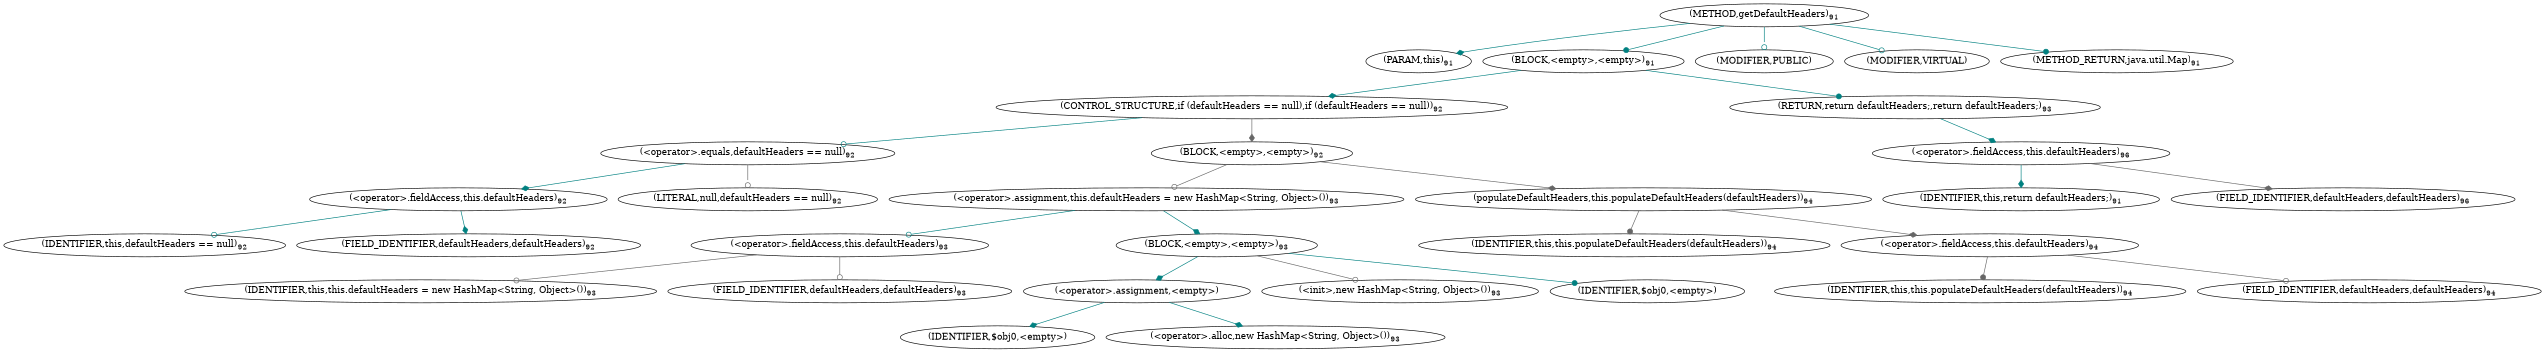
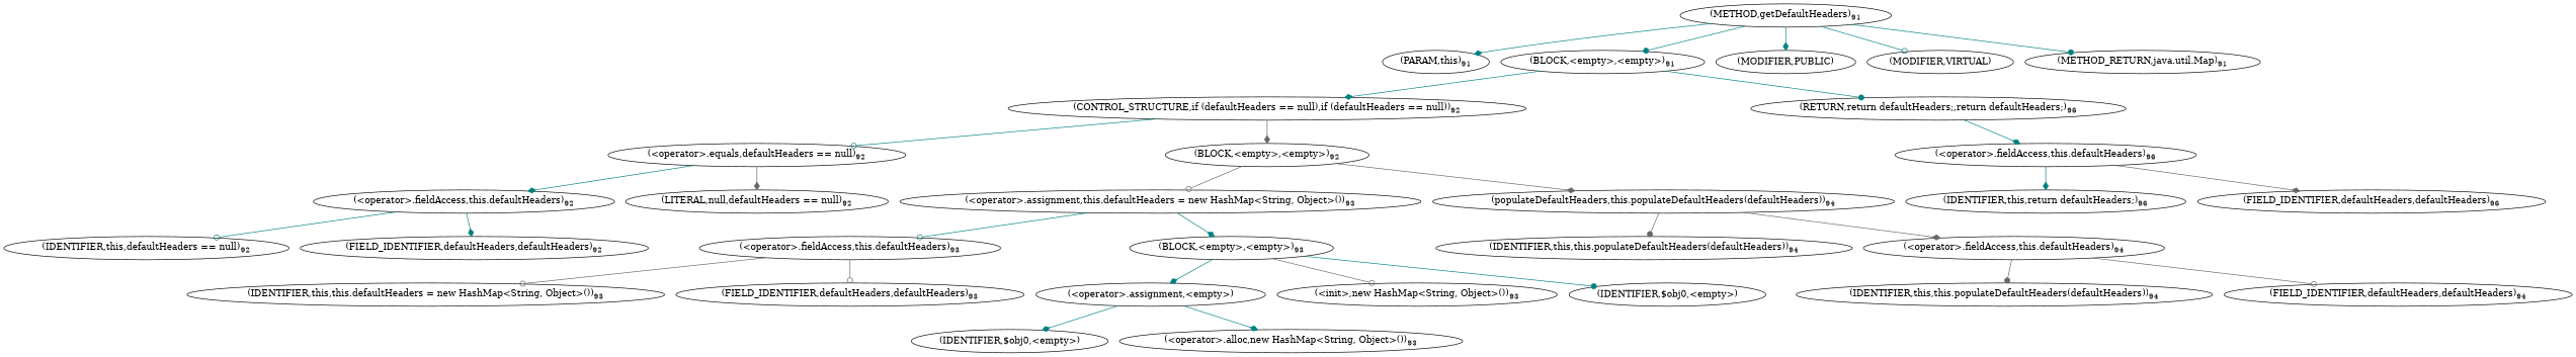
  digraph {
    edge [arrowhead=diamond color=teal]
    n1 [label=<(METHOD,getDefaultHeaders)<SUB>91</SUB>>]
    n2 [label=<(PARAM,this)<SUB>91</SUB>>]
    n3 [label=<(BLOCK,&lt;empty&gt;,&lt;empty&gt;)<SUB>91</SUB>>]
    n4 [label=<(MODIFIER,PUBLIC)>]
    n5 [label=<(MODIFIER,VIRTUAL)>]
    n6 [label=<(METHOD_RETURN,java.util.Map)<SUB>91</SUB>>]
    n7 [label=<(CONTROL_STRUCTURE,if (defaultHeaders == null),if (defaultHeaders == null))<SUB>92</SUB>>]
-   n8 [label=<(RETURN,return defaultHeaders;,return defaultHeaders;)<SUB>93</SUB>>]
+   n8 [label=<(RETURN,return defaultHeaders;,return defaultHeaders;)<SUB>96</SUB>>]
    n9 [label=<(&lt;operator&gt;.equals,defaultHeaders == null)<SUB>92</SUB>>]
    n10 [label=<(BLOCK,&lt;empty&gt;,&lt;empty&gt;)<SUB>92</SUB>>]
    n11 [label=<(&lt;operator&gt;.fieldAccess,this.defaultHeaders)<SUB>96</SUB>>]
    n12 [label=<(&lt;operator&gt;.fieldAccess,this.defaultHeaders)<SUB>92</SUB>>]
    n13 [label=<(LITERAL,null,defaultHeaders == null)<SUB>92</SUB>>]
    n14 [label=<(&lt;operator&gt;.assignment,this.defaultHeaders = new HashMap&lt;String, Object&gt;())<SUB>93</SUB>>]
    n15 [label=<(populateDefaultHeaders,this.populateDefaultHeaders(defaultHeaders))<SUB>94</SUB>>]
    n16 [label=<(IDENTIFIER,this,defaultHeaders == null)<SUB>92</SUB>>]
    n17 [label=<(FIELD_IDENTIFIER,defaultHeaders,defaultHeaders)<SUB>92</SUB>>]
    n18 [label=<(&lt;operator&gt;.fieldAccess,this.defaultHeaders)<SUB>93</SUB>>]
    n19 [label=<(BLOCK,&lt;empty&gt;,&lt;empty&gt;)<SUB>93</SUB>>]
    n20 [label=<(IDENTIFIER,this,this.populateDefaultHeaders(defaultHeaders))<SUB>94</SUB>>]
    n21 [label=<(&lt;operator&gt;.fieldAccess,this.defaultHeaders)<SUB>94</SUB>>]
    n22 [label=<(IDENTIFIER,this,this.defaultHeaders = new HashMap&lt;String, Object&gt;())<SUB>93</SUB>>]
    n23 [label=<(FIELD_IDENTIFIER,defaultHeaders,defaultHeaders)<SUB>93</SUB>>]
    n24 [label=<(&lt;operator&gt;.assignment,&lt;empty&gt;)>]
    n25 [label=<(&lt;init&gt;,new HashMap&lt;String, Object&gt;())<SUB>93</SUB>>]
    n26 [label=<(IDENTIFIER,$obj0,&lt;empty&gt;)>]
    n27 [label=<(IDENTIFIER,$obj0,&lt;empty&gt;)>]
    n28 [label=<(&lt;operator&gt;.alloc,new HashMap&lt;String, Object&gt;())<SUB>93</SUB>>]
    n29 [label=<(IDENTIFIER,this,this.populateDefaultHeaders(defaultHeaders))<SUB>94</SUB>>]
    n30 [label=<(FIELD_IDENTIFIER,defaultHeaders,defaultHeaders)<SUB>94</SUB>>]
-   n31 [label=<(IDENTIFIER,this,return defaultHeaders;)<SUB>91</SUB>>]
+   n31 [label=<(IDENTIFIER,this,return defaultHeaders;)<SUB>96</SUB>>]
    n32 [label=<(FIELD_IDENTIFIER,defaultHeaders,defaultHeaders)<SUB>96</SUB>>]
    n1 -> n2
    n1 -> n3 [arrowhead=dot]
-   n1 -> n4 [arrowhead=odot]
+   n1 -> n4
    n1 -> n5 [arrowhead=odot]
    n1 -> n6 [arrowhead=dot]
    n3 -> n7
    n3 -> n8 [arrowhead=dot]
    n7 -> n9 [arrowhead=odot]
    n7 -> n10 [color=gray40]
    n8 -> n11
    n9 -> n12
-   n9 -> n13 [arrowhead=odot color=gray40]
+   n9 -> n13 [color=gray40]
    n10 -> n14 [arrowhead=odot color=gray40]
    n10 -> n15 [color=gray40]
    n11 -> n31
    n11 -> n32 [color=gray40]
    n12 -> n16 [arrowhead=odot]
    n12 -> n17
    n14 -> n18 [arrowhead=odot]
    n14 -> n19
    n15 -> n20 [arrowhead=dot color=gray40]
    n15 -> n21 [color=gray40]
    n18 -> n22 [arrowhead=odot color=gray40]
    n18 -> n23 [arrowhead=odot color=gray40]
    n19 -> n24
    n19 -> n25 [arrowhead=odot color=gray40]
    n19 -> n26 [arrowhead=dot]
    n21 -> n29 [arrowhead=dot color=gray40]
    n21 -> n30 [arrowhead=odot color=gray40]
    n24 -> n27
    n24 -> n28
  }
